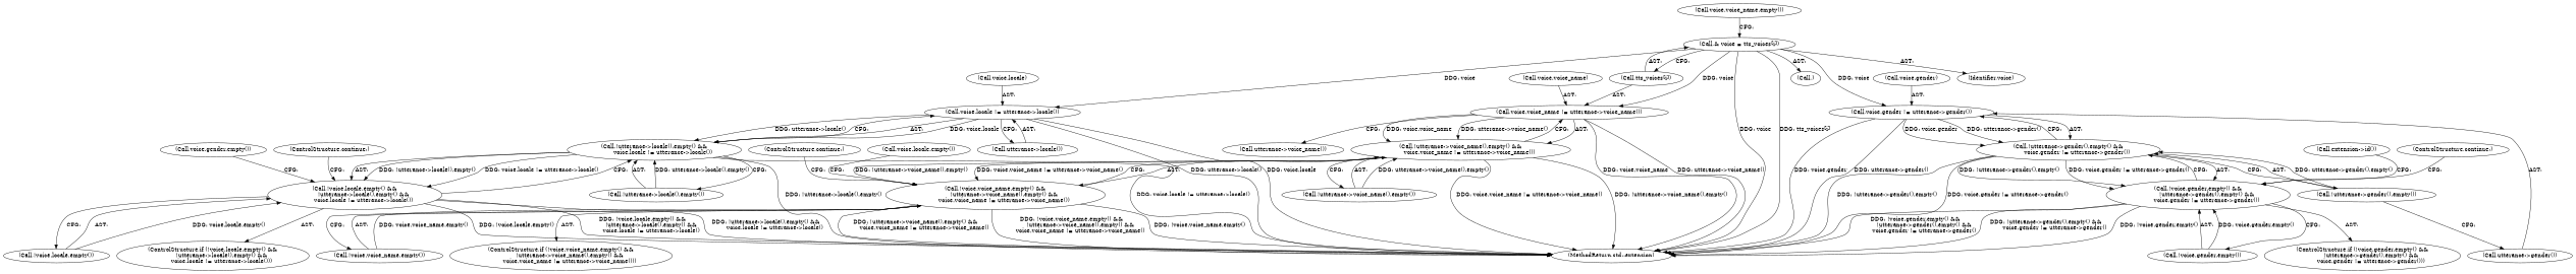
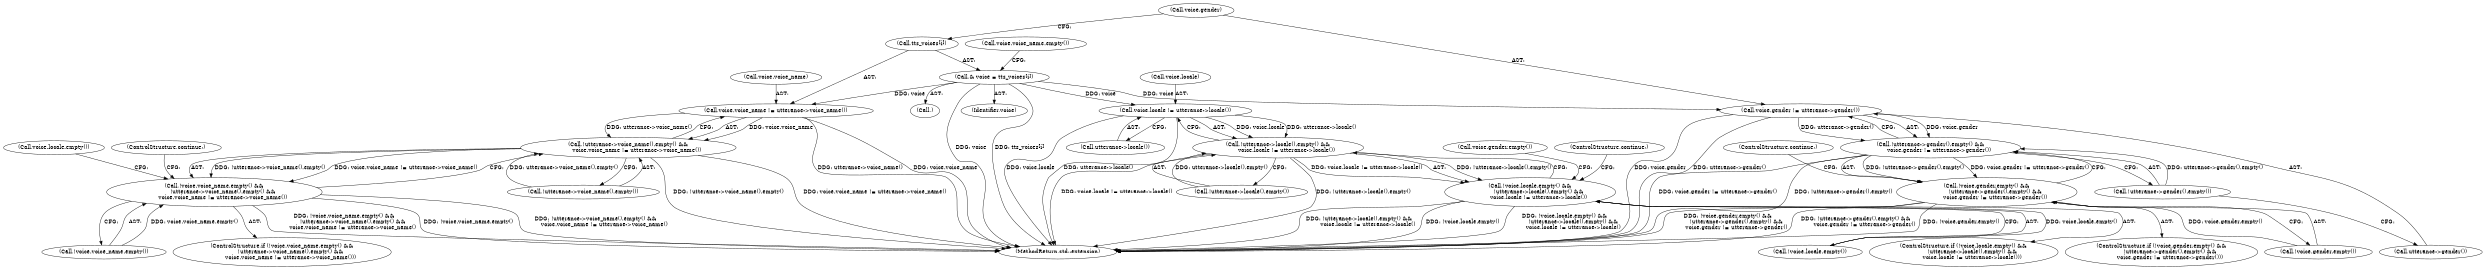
  digraph {
    n1 [label="(Call,& voice = tts_voices[i])"]
    n2 [label="(Call,voice.voice_name != utterance->voice_name())"]
    n3 [label="(Call,voice.locale != utterance->locale())"]
    n4 [label="(Call,voice.gender != utterance->gender())"]
    n5 [label="(Call,tts_voices[i])"]
    n6 [label="(Call,)"]
    n7 [label="(MethodReturn,std::extension)"]
    n8 [label="(Identifier,voice)"]
    n9 [label="(Call,!utterance->voice_name().empty() &&\n          voice.voice_name != utterance->voice_name())"]
-   n10 [label="(Call,utterance->voice_name())"]
    n11 [label="(Call,!utterance->locale().empty() &&\n          voice.locale != utterance->locale())"]
    n12 [label="(Call,utterance->locale())"]
    n13 [label="(Call,!utterance->gender().empty() &&\n          voice.gender != utterance->gender())"]
    n14 [label="(Call,!voice.voice_name.empty() &&\n          !utterance->voice_name().empty() &&\n          voice.voice_name != utterance->voice_name())"]
    n15 [label="(Call,!utterance->voice_name().empty())"]
    n16 [label="(Call,!voice.voice_name.empty())"]
    n17 [label="(ControlStructure,if (!voice.voice_name.empty() &&\n          !utterance->voice_name().empty() &&\n          voice.voice_name != utterance->voice_name()))"]
    n18 [label="(Call,!voice.locale.empty() &&\n          !utterance->locale().empty() &&\n          voice.locale != utterance->locale())"]
    n19 [label="(Call,!utterance->locale().empty())"]
    n20 [label="(ControlStructure,if (!voice.locale.empty() &&\n          !utterance->locale().empty() &&\n          voice.locale != utterance->locale()))"]
    n21 [label="(Call,!voice.locale.empty())"]
    n22 [label="(Call,!voice.gender.empty() &&\n          !utterance->gender().empty() &&\n          voice.gender != utterance->gender())"]
    n23 [label="(Call,!utterance->gender().empty())"]
    n24 [label="(Call,utterance->gender())"]
    n25 [label="(ControlStructure,if (!voice.gender.empty() &&\n          !utterance->gender().empty() &&\n          voice.gender != utterance->gender()))"]
    n26 [label="(Call,!voice.gender.empty())"]
    n27 [label="(Call,voice.voice_name.empty())"]
    n28 [label="(Call,voice.voice_name)"]
    n29 [label="(Call,voice.gender.empty())"]
    n30 [label="(ControlStructure,continue;)"]
    n31 [label="(Call,voice.locale.empty())"]
    n32 [label="(ControlStructure,continue;)"]
    n33 [label="(Call,voice.gender)"]
    n34 [label="(ControlStructure,continue;)"]
    n35 [label="(Call,voice.locale)"]
-   n36 [label="(Call,extension->id())"]
    n1 -> n2 [label="DDG: voice"]
    n1 -> n3 [label="DDG: voice"]
    n1 -> n4 [label="DDG: voice"]
-   n1 -> n5 [label="CFG: "]
+   n33 -> n5 [label="CFG: "]
    n1 -> n6 [label="AST: "]
    n1 -> n7 [label="DDG: voice"]
    n1 -> n7 [label="DDG: tts_voices[i]"]
    n1 -> n8 [label="AST: "]
    n2 -> n7 [label="DDG: voice.voice_name"]
    n2 -> n7 [label="DDG: utterance->voice_name()"]
    n2 -> n9 [label="AST: "]
    n2 -> n9 [label="DDG: voice.voice_name"]
    n2 -> n9 [label="DDG: utterance->voice_name()"]
-   n2 -> n10 [label="CFG: "]
    n3 -> n7 [label="DDG: utterance->locale()"]
    n3 -> n7 [label="DDG: voice.locale"]
    n3 -> n11 [label="AST: "]
    n3 -> n11 [label="DDG: voice.locale"]
    n3 -> n11 [label="DDG: utterance->locale()"]
    n3 -> n12 [label="CFG: "]
    n4 -> n7 [label="DDG: voice.gender"]
    n4 -> n7 [label="DDG: utterance->gender()"]
    n4 -> n13 [label="AST: "]
    n4 -> n13 [label="DDG: voice.gender"]
    n4 -> n13 [label="DDG: utterance->gender()"]
    n5 -> n1 [label="AST: "]
    n5 -> n2 [label="AST: "]
    n9 -> n2 [label="CFG: "]
    n9 -> n7 [label="DDG: voice.voice_name != utterance->voice_name()"]
    n9 -> n7 [label="DDG: !utterance->voice_name().empty()"]
    n9 -> n14 [label="AST: "]
    n9 -> n14 [label="DDG: !utterance->voice_name().empty()"]
    n9 -> n14 [label="DDG: voice.voice_name != utterance->voice_name()"]
    n9 -> n15 [label="CFG: "]
    n11 -> n3 [label="CFG: "]
    n11 -> n7 [label="DDG: !utterance->locale().empty()"]
    n11 -> n7 [label="DDG: voice.locale != utterance->locale()"]
    n11 -> n18 [label="AST: "]
    n11 -> n18 [label="DDG: !utterance->locale().empty()"]
    n11 -> n18 [label="DDG: voice.locale != utterance->locale()"]
    n11 -> n19 [label="CFG: "]
    n12 -> n3 [label="AST: "]
    n13 -> n4 [label="CFG: "]
    n13 -> n7 [label="DDG: !utterance->gender().empty()"]
    n13 -> n7 [label="DDG: voice.gender != utterance->gender()"]
    n13 -> n22 [label="AST: "]
    n13 -> n22 [label="DDG: !utterance->gender().empty()"]
    n13 -> n22 [label="DDG: voice.gender != utterance->gender()"]
    n13 -> n23 [label="CFG: "]
    n14 -> n7 [label="DDG: !utterance->voice_name().empty() &&\n          voice.voice_name != utterance->voice_name()"]
    n14 -> n7 [label="DDG: !voice.voice_name.empty() &&\n          !utterance->voice_name().empty() &&\n          voice.voice_name != utterance->voice_name()"]
    n14 -> n7 [label="DDG: !voice.voice_name.empty()"]
    n14 -> n9 [label="CFG: "]
    n14 -> n16 [label="CFG: "]
    n14 -> n17 [label="AST: "]
    n15 -> n9 [label="AST: "]
    n15 -> n9 [label="DDG: utterance->voice_name().empty()"]
    n16 -> n14 [label="AST: "]
    n16 -> n14 [label="DDG: voice.voice_name.empty()"]
    n18 -> n7 [label="DDG: !voice.locale.empty()"]
    n18 -> n7 [label="DDG: !voice.locale.empty() &&\n          !utterance->locale().empty() &&\n          voice.locale != utterance->locale()"]
    n18 -> n7 [label="DDG: !utterance->locale().empty() &&\n          voice.locale != utterance->locale()"]
    n18 -> n11 [label="CFG: "]
    n18 -> n20 [label="AST: "]
    n18 -> n21 [label="CFG: "]
    n19 -> n11 [label="AST: "]
    n19 -> n11 [label="DDG: utterance->locale().empty()"]
    n21 -> n18 [label="AST: "]
    n21 -> n18 [label="DDG: voice.locale.empty()"]
    n22 -> n7 [label="DDG: !voice.gender.empty() &&\n          !utterance->gender().empty() &&\n          voice.gender != utterance->gender()"]
    n22 -> n7 [label="DDG: !utterance->gender().empty() &&\n          voice.gender != utterance->gender()"]
    n22 -> n7 [label="DDG: !voice.gender.empty()"]
    n22 -> n13 [label="CFG: "]
    n22 -> n25 [label="AST: "]
    n22 -> n26 [label="CFG: "]
    n23 -> n13 [label="AST: "]
    n23 -> n13 [label="DDG: utterance->gender().empty()"]
    n23 -> n24 [label="CFG: "]
    n24 -> n4 [label="AST: "]
    n26 -> n22 [label="AST: "]
    n26 -> n22 [label="DDG: voice.gender.empty()"]
    n27 -> n1 [label="CFG: "]
    n28 -> n2 [label="AST: "]
    n29 -> n18 [label="CFG: "]
    n30 -> n14 [label="CFG: "]
    n31 -> n14 [label="CFG: "]
    n32 -> n18 [label="CFG: "]
    n33 -> n4 [label="AST: "]
    n34 -> n22 [label="CFG: "]
    n35 -> n3 [label="AST: "]
-   n36 -> n22 [label="CFG: "]
  }
